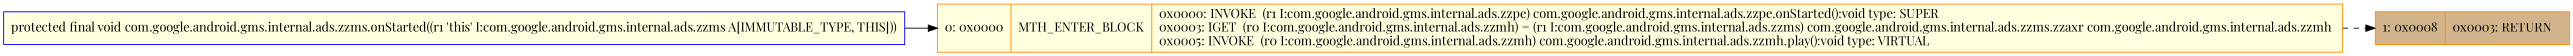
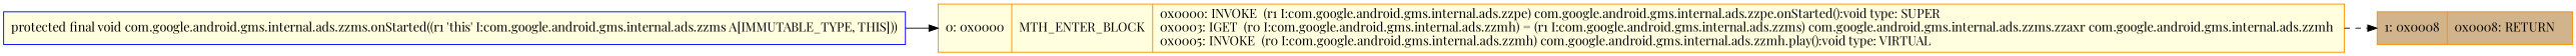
  digraph {
    rankdir=LR
    fontname="Playfair Display"
    node [shape=record style=filled fillcolor=lightyellow color=darkorange fontname="Playfair Display"]
    edge [fontname="Playfair Display"]
    n1 [label="{0\:\ 0x0000|MTH_ENTER_BLOCK\l|0x0000: INVOKE  (r1 I:com.google.android.gms.internal.ads.zzpe) com.google.android.gms.internal.ads.zzpe.onStarted():void type: SUPER \l0x0003: IGET  (r0 I:com.google.android.gms.internal.ads.zzmh) = (r1 I:com.google.android.gms.internal.ads.zzms) com.google.android.gms.internal.ads.zzms.zzaxr com.google.android.gms.internal.ads.zzmh \l0x0005: INVOKE  (r0 I:com.google.android.gms.internal.ads.zzmh) com.google.android.gms.internal.ads.zzmh.play():void type: VIRTUAL \l}"]
-   n2 [label="{1\:\ 0x0008|0x0003: RETURN   \l}" fillcolor=tan]
+   n2 [label="{1\:\ 0x0008|0x0008: RETURN   \l}" fillcolor=tan]
    n3 [label="{protected final void com.google.android.gms.internal.ads.zzms.onStarted((r1 'this' I:com.google.android.gms.internal.ads.zzms A[IMMUTABLE_TYPE, THIS])) }" color=blue]
    n1 -> n2 [style=dashed]
    n3 -> n1 [style=solid]
  }
